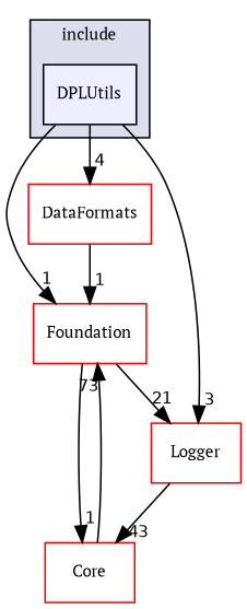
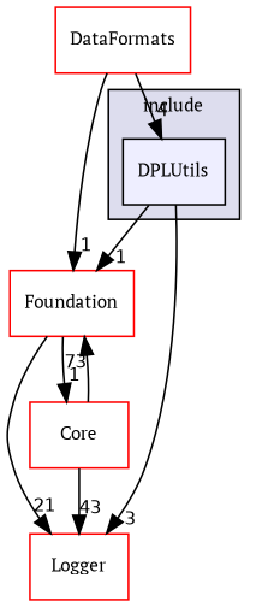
  digraph {
    compound=true
    fontname="PT Serif"
    node [fontname="PT Serif" fontsize=10 shape=box color=red]
    edge [fontname="PT Serif" headlabel=1 labeldistance=1.5 labelfontname=Helvetica labelfontsize=10]
    n1 [fillcolor="#eeeeff" label=DPLUtils pencolor=black style=filled color=""]
    n2 [label=Foundation]
    n3 [label=Logger]
    n4 [label=DataFormats]
    n5 [label=Core]
    subgraph cluster_1 {
      bgcolor="#ddddee"
      fontsize=10
      label=include
      pencolor=black
      n1
    }
    n1 -> n2
    n1 -> n3 [headlabel=3]
-   n1 -> n4 [headlabel=4]
+   n4 -> n1 [headlabel=4]
    n2 -> n3 [headlabel=21]
    n2 -> n5
    n4 -> n2
    n5 -> n2 [headlabel=73]
-   n3 -> n5 [headlabel=43]
+   n5 -> n3 [headlabel=43]
  }
